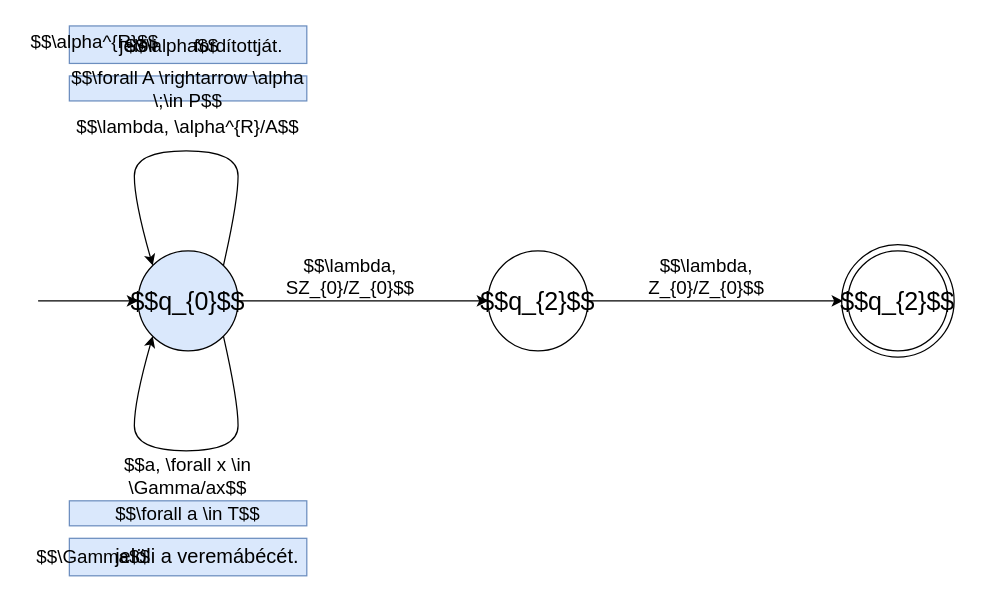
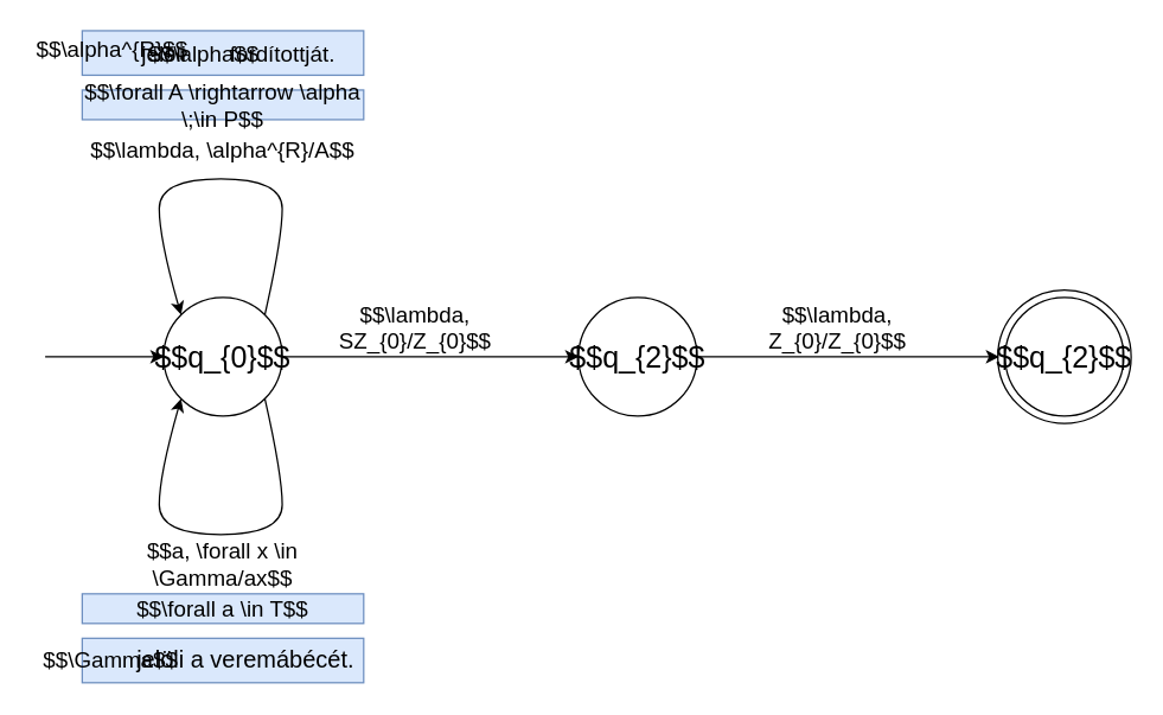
  <mxCell id="0" />
  <mxCell id="1" parent="0" />
  <mxCell id="2" style="edgeStyle=orthogonalEdgeStyle;rounded=0;orthogonalLoop=1;jettySize=auto;html=1;" parent="1" source="3" edge="1"><mxGeometry relative="1" as="geometry"><mxPoint x="390" y="240" as="targetPoint" /></mxGeometry></mxCell>
- <mxCell id="3" value="&lt;div style=&quot;font-size: 20px&quot;&gt;&lt;font style=&quot;font-size: 20px&quot;&gt;$$q_{0}$$&lt;br&gt;&lt;/font&gt;&lt;/div&gt;" style="ellipse;whiteSpace=wrap;html=1;aspect=fixed;fillColor=#dae8fc;" parent="1" vertex="1"><mxGeometry x="110" y="200" width="80" height="80" as="geometry" /></mxCell>
+ <mxCell id="3" value="&lt;div style=&quot;font-size: 20px&quot;&gt;&lt;font style=&quot;font-size: 20px&quot;&gt;$$q_{0}$$&lt;br&gt;&lt;/font&gt;&lt;/div&gt;" style="ellipse;whiteSpace=wrap;html=1;aspect=fixed;" parent="1" vertex="1"><mxGeometry x="110" y="200" width="80" height="80" as="geometry" /></mxCell>
  <mxCell id="4" value="&lt;div style=&quot;font-size: 20px&quot;&gt;&lt;font style=&quot;font-size: 20px&quot;&gt;$$q_{2}$$&lt;br&gt;&lt;/font&gt;&lt;/div&gt;" style="ellipse;whiteSpace=wrap;html=1;aspect=fixed;" parent="1" vertex="1"><mxGeometry x="390" y="200" width="80" height="80" as="geometry" /></mxCell>
  <mxCell id="5" value="&lt;font style=&quot;font-size: 15px&quot;&gt;$$\lambda, SZ_{0}/Z_{0}$$&lt;/font&gt;" style="text;html=1;strokeColor=none;fillColor=none;align=center;verticalAlign=middle;whiteSpace=wrap;rounded=0;" parent="1" vertex="1"><mxGeometry x="200" y="210" width="160" height="20" as="geometry" /></mxCell>
  <mxCell id="6" style="rounded=0;orthogonalLoop=1;jettySize=auto;html=1;entryX=0;entryY=0.5;entryDx=0;entryDy=0;" edge="1" parent="1" target="3"><mxGeometry relative="1" as="geometry"><mxPoint x="30" y="240" as="sourcePoint" /></mxGeometry></mxCell>
  <mxCell id="7" value="" style="ellipse;whiteSpace=wrap;html=1;aspect=fixed;" vertex="1" parent="1"><mxGeometry x="673" y="195" width="90" height="90" as="geometry" /></mxCell>
  <mxCell id="8" value="&lt;div style=&quot;font-size: 20px&quot;&gt;&lt;font style=&quot;font-size: 20px&quot;&gt;$$q_{2}$$&lt;br&gt;&lt;/font&gt;&lt;/div&gt;" style="ellipse;whiteSpace=wrap;html=1;aspect=fixed;" vertex="1" parent="1"><mxGeometry x="678" y="200" width="80" height="80" as="geometry" /></mxCell>
  <mxCell id="9" style="edgeStyle=orthogonalEdgeStyle;rounded=0;orthogonalLoop=1;jettySize=auto;html=1;exitX=1;exitY=0.5;exitDx=0;exitDy=0;" edge="1" parent="1" source="4"><mxGeometry relative="1" as="geometry"><mxPoint x="674" y="240" as="targetPoint" /><mxPoint x="474" y="240" as="sourcePoint" /></mxGeometry></mxCell>
  <mxCell id="10" value="&lt;font style=&quot;font-size: 15px&quot;&gt;$$\lambda, Z_{0}/Z_{0}$$&lt;/font&gt;" style="text;html=1;strokeColor=none;fillColor=none;align=center;verticalAlign=middle;whiteSpace=wrap;rounded=0;" vertex="1" parent="1"><mxGeometry x="485" y="210" width="160" height="20" as="geometry" /></mxCell>
  <mxCell id="11" value="" style="curved=1;endArrow=classic;html=1;exitX=1;exitY=0;exitDx=0;exitDy=0;entryX=0;entryY=0;entryDx=0;entryDy=0;" edge="1" parent="1"><mxGeometry width="50" height="50" relative="1" as="geometry"><mxPoint x="178.284" y="211.716" as="sourcePoint" /><mxPoint x="121.716" y="211.716" as="targetPoint" /><Array as="points"><mxPoint x="190" y="160" /><mxPoint x="190" y="120" /><mxPoint x="107" y="120" /><mxPoint x="107" y="160" /></Array></mxGeometry></mxCell>
  <mxCell id="12" value="&lt;font style=&quot;font-size: 15px&quot;&gt;$$\lambda, \alpha^{R}/A$$&lt;/font&gt;" style="text;html=1;strokeColor=none;fillColor=none;align=center;verticalAlign=middle;whiteSpace=wrap;rounded=0;" vertex="1" parent="1"><mxGeometry x="55" y="90" width="190" height="20" as="geometry" /></mxCell>
  <mxCell id="13" value="&lt;font style=&quot;font-size: 15px&quot;&gt;$$\forall A \rightarrow \alpha \;\in P$$&lt;/font&gt;" style="text;html=1;strokeColor=#6c8ebf;fillColor=#dae8fc;align=center;verticalAlign=middle;whiteSpace=wrap;rounded=0;" vertex="1" parent="1"><mxGeometry x="55" y="60" width="190" height="20" as="geometry" /></mxCell>
  <mxCell id="14" value="" style="curved=1;endArrow=classic;html=1;exitX=1;exitY=1;exitDx=0;exitDy=0;entryX=0;entryY=1;entryDx=0;entryDy=0;" edge="1" parent="1"><mxGeometry width="50" height="50" relative="1" as="geometry"><mxPoint x="178.284" y="268.284" as="sourcePoint" /><mxPoint x="121.716" y="268.284" as="targetPoint" /><Array as="points"><mxPoint x="190" y="320" /><mxPoint x="190" y="360" /><mxPoint x="107" y="360" /><mxPoint x="107" y="320" /></Array></mxGeometry></mxCell>
  <mxCell id="15" value="&lt;font style=&quot;font-size: 15px&quot;&gt;$$a, \forall x \in \Gamma/ax$$&lt;/font&gt;" style="text;html=1;strokeColor=none;fillColor=none;align=center;verticalAlign=middle;whiteSpace=wrap;rounded=0;" vertex="1" parent="1"><mxGeometry x="55" y="370" width="190" height="20" as="geometry" /></mxCell>
  <mxCell id="16" value="&lt;font style=&quot;font-size: 15px&quot;&gt;$$\forall a \in T$$&lt;/font&gt;" style="text;html=1;strokeColor=#6c8ebf;fillColor=#dae8fc;align=center;verticalAlign=middle;whiteSpace=wrap;rounded=0;" vertex="1" parent="1"><mxGeometry x="55" y="400" width="190" height="20" as="geometry" /></mxCell>
  <mxCell id="17" value="" style="text;html=1;strokeColor=#6c8ebf;fillColor=#dae8fc;align=center;verticalAlign=middle;whiteSpace=wrap;rounded=0;" vertex="1" parent="1"><mxGeometry x="55" y="20" width="190" height="30" as="geometry" /></mxCell>
  <mxCell id="18" value="&lt;font style=&quot;font-size: 15px&quot;&gt;$$\alpha^{R}$$&lt;/font&gt;" style="text;html=1;align=center;verticalAlign=middle;resizable=0;points=[];autosize=1;" vertex="1" parent="1"><mxGeometry x="20" y="22" width="110" height="20" as="geometry" /></mxCell>
  <mxCell id="19" value="&lt;font style=&quot;font-size: 15px&quot;&gt;jelöli&lt;/font&gt;" style="text;html=1;align=center;verticalAlign=middle;resizable=0;points=[];autosize=1;" vertex="1" parent="1"><mxGeometry x="90" y="25" width="40" height="20" as="geometry" /></mxCell>
  <mxCell id="20" value="&lt;font style=&quot;font-size: 15px&quot;&gt;$$\alpha$$&lt;/font&gt;" style="text;html=1;align=center;verticalAlign=middle;resizable=0;points=[];autosize=1;" vertex="1" parent="1"><mxGeometry x="92" y="25" width="90" height="20" as="geometry" /></mxCell>
  <mxCell id="21" value="&lt;font style=&quot;font-size: 15px&quot;&gt;fordítottját.&lt;/font&gt;" style="text;html=1;align=center;verticalAlign=middle;resizable=0;points=[];autosize=1;" vertex="1" parent="1"><mxGeometry x="150" y="25" width="80" height="20" as="geometry" /></mxCell>
  <mxCell id="22" value="" style="text;html=1;strokeColor=#6c8ebf;fillColor=#dae8fc;align=center;verticalAlign=middle;whiteSpace=wrap;rounded=0;" vertex="1" parent="1"><mxGeometry x="55" y="430" width="190" height="30" as="geometry" /></mxCell>
  <mxCell id="23" value="&lt;font style=&quot;font-size: 15px&quot;&gt;$$\Gamma$$&lt;/font&gt;" style="text;html=1;align=center;verticalAlign=middle;resizable=0;points=[];autosize=1;" vertex="1" parent="1"><mxGeometry x="24" y="434" width="100" height="20" as="geometry" /></mxCell>
  <mxCell id="24" value="&lt;font style=&quot;font-size: 16px&quot;&gt;jelöli a veremábécét.&lt;br&gt;&lt;/font&gt;" style="text;html=1;align=center;verticalAlign=middle;resizable=0;points=[];autosize=1;" vertex="1" parent="1"><mxGeometry x="85" y="434" width="160" height="20" as="geometry" /></mxCell>
